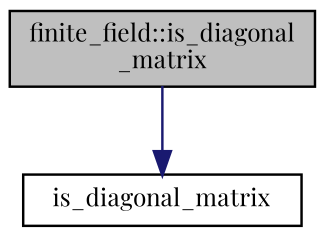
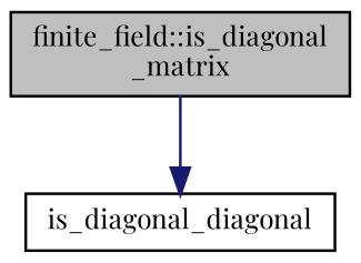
  digraph {
    rankdir=TB
    fontname="Playfair Display"
    node [color=black fontname="Playfair Display" fontsize=10 shape=record style=filled]
    n1 [fillcolor=grey75 fontcolor=black height=0.2 label="finite_field::is_diagonal\l_matrix" width=0.4]
-   n2 [fillcolor=white height=0.2 label=is_diagonal_matrix width=0.4]
+   n2 [fillcolor=white height=0.2 label=is_diagonal_diagonal width=0.4]
    n1 -> n2 [color=midnightblue fontname="Playfair Display" fontsize=10 labelfontname=Helvetica labelfontsize=10 style=solid]
  }
